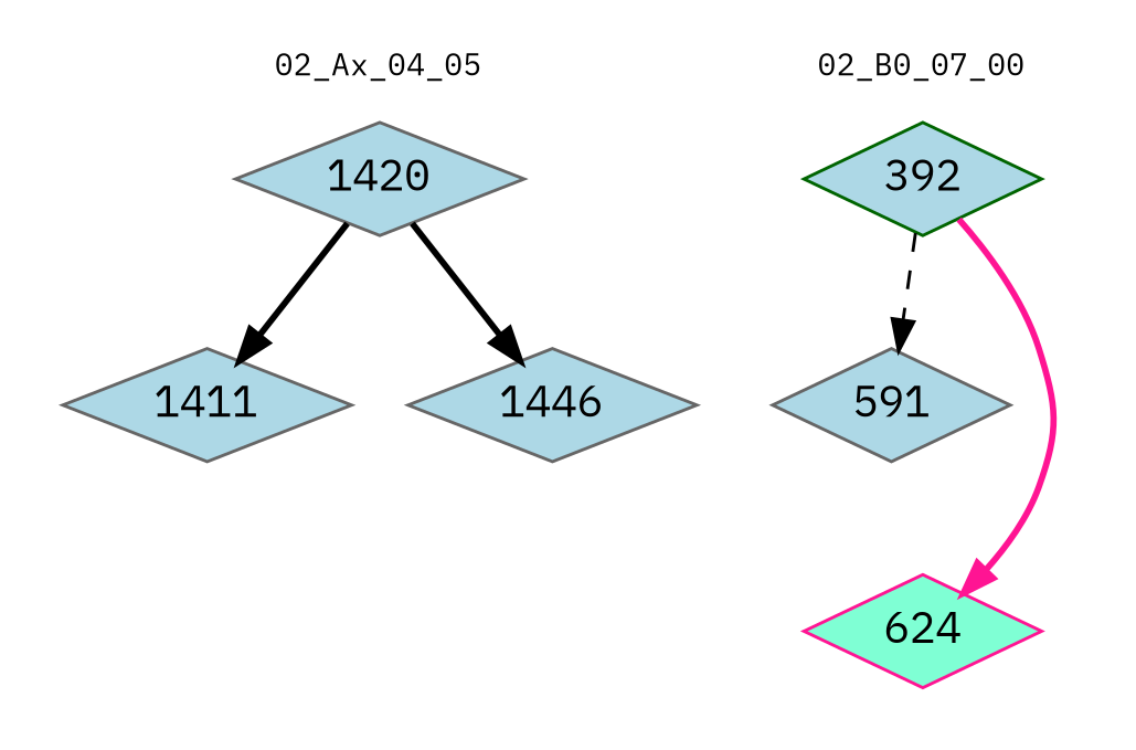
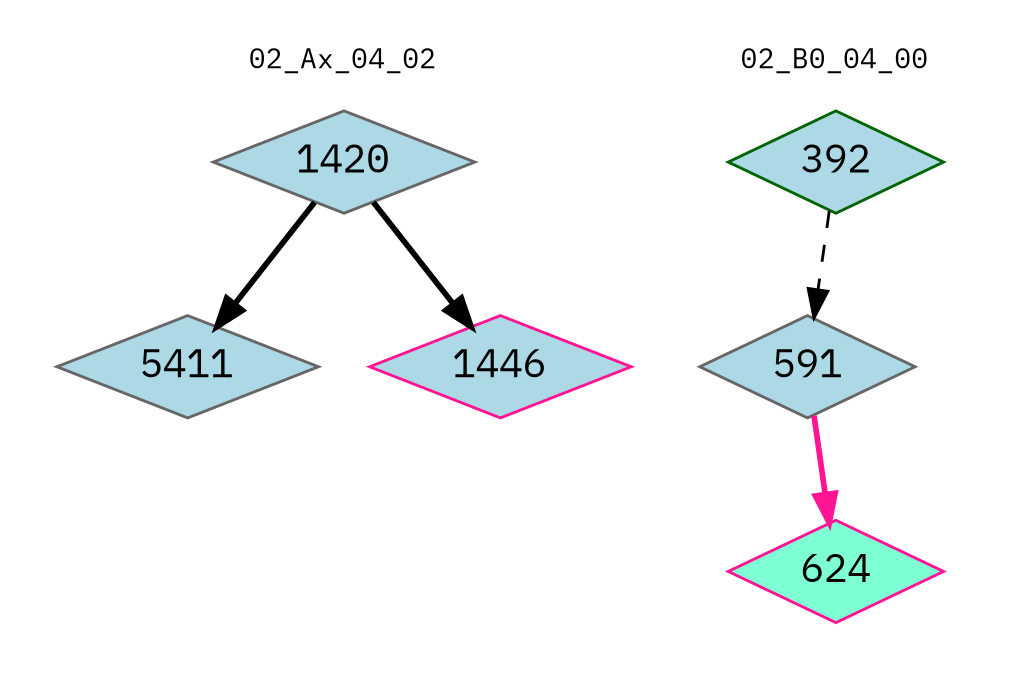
  digraph {
    fontname="IBM Plex Mono"
    node [color=gray40 fillcolor=lightblue fontname="IBM Plex Mono" shape=diamond style=filled]
    edge [color=black fontname="IBM Plex Mono" style=bold]
    n1 [label=1420]
-   n2 [label=1411]
-   n3 [label=1446]
+   n2 [label=5411]
+   n3 [color=deeppink label=1446]
    n4 [color=darkgreen label=392]
    n5 [label=591]
    n6 [color=deeppink fillcolor=aquamarine label=624]
    subgraph cluster_1 {
      color=white
      fontsize=10
-     label="02_Ax_04_05"
+     label="02_Ax_04_02"
      n1
      n2
      n3
    }
    subgraph cluster_2 {
      color=white
      fontsize=10
-     label="02_B0_07_00"
+     label="02_B0_04_00"
      n4
      n5
      n6
    }
    n1 -> n2
    n1 -> n3
    n4 -> n5 [style=dashed]
-   n4 -> n6 [color=deeppink]
+   n5 -> n6 [color=deeppink]
  }
